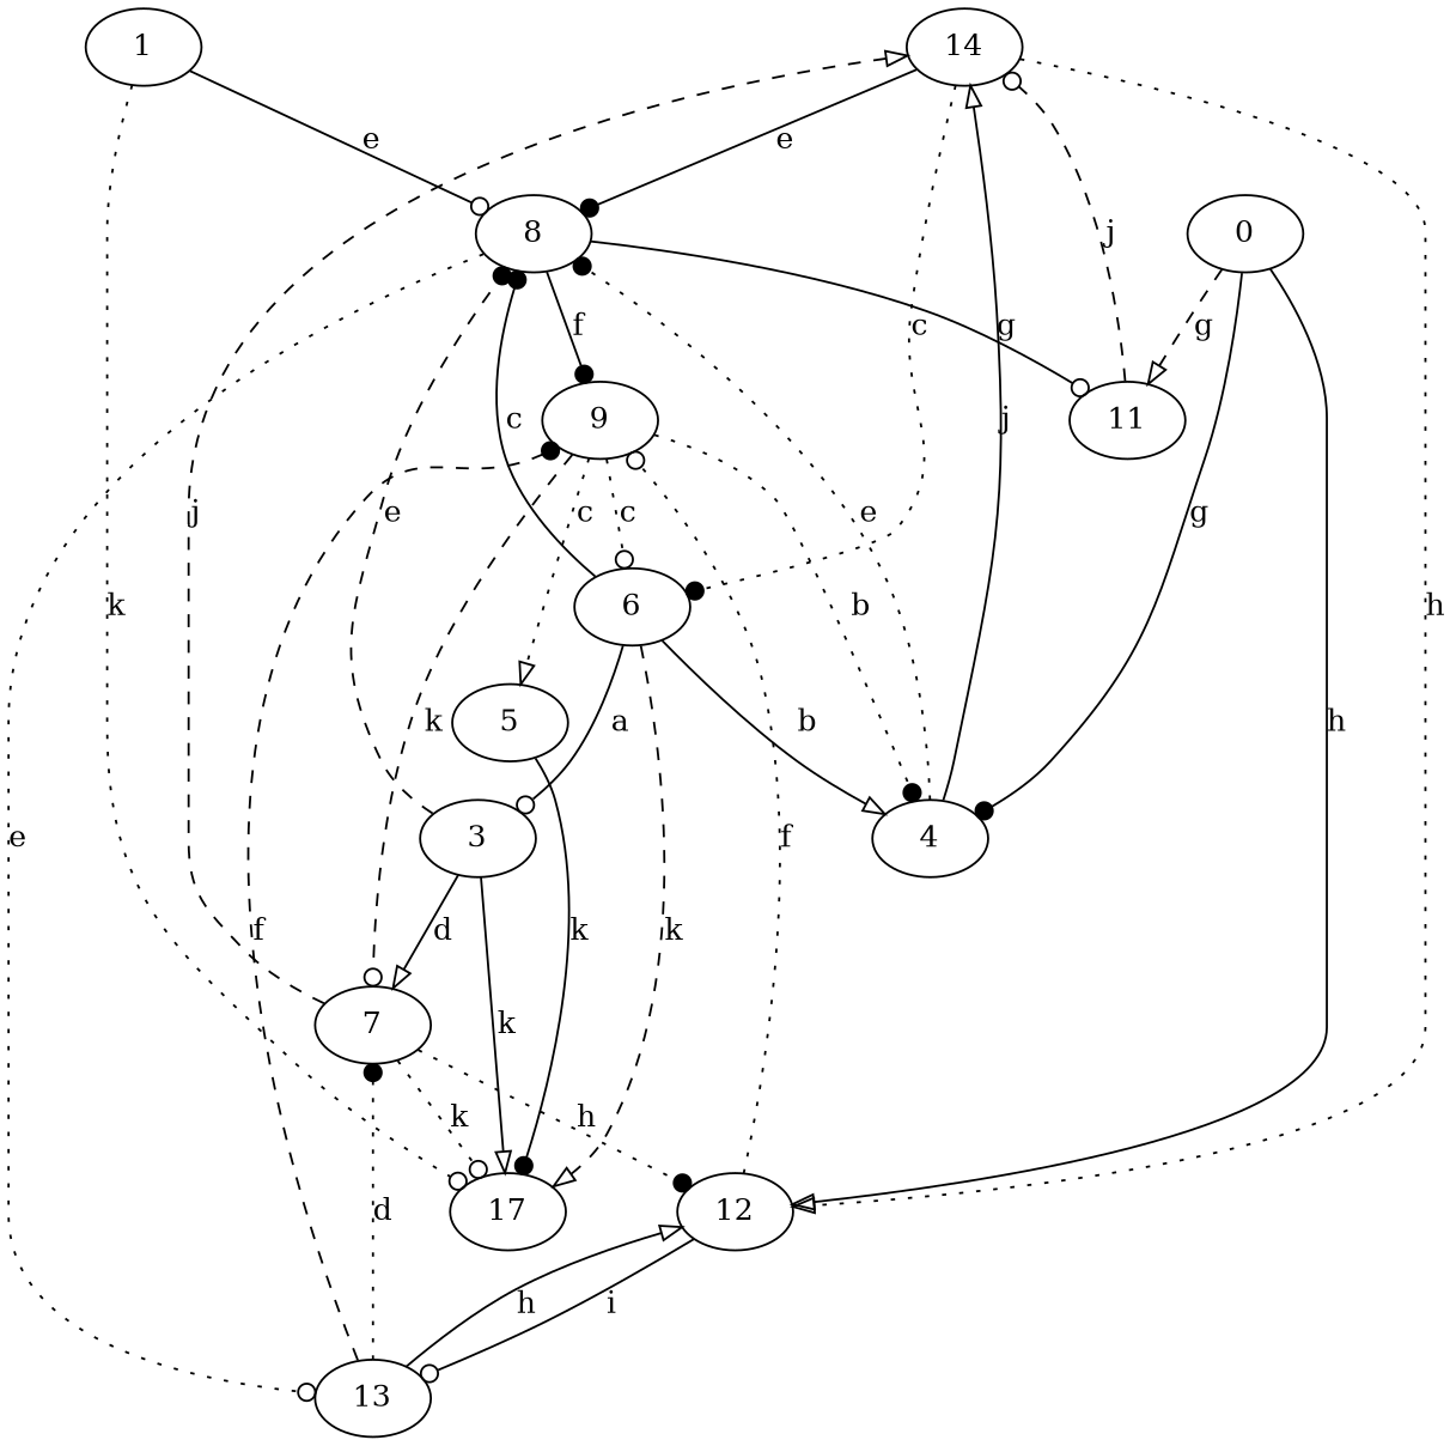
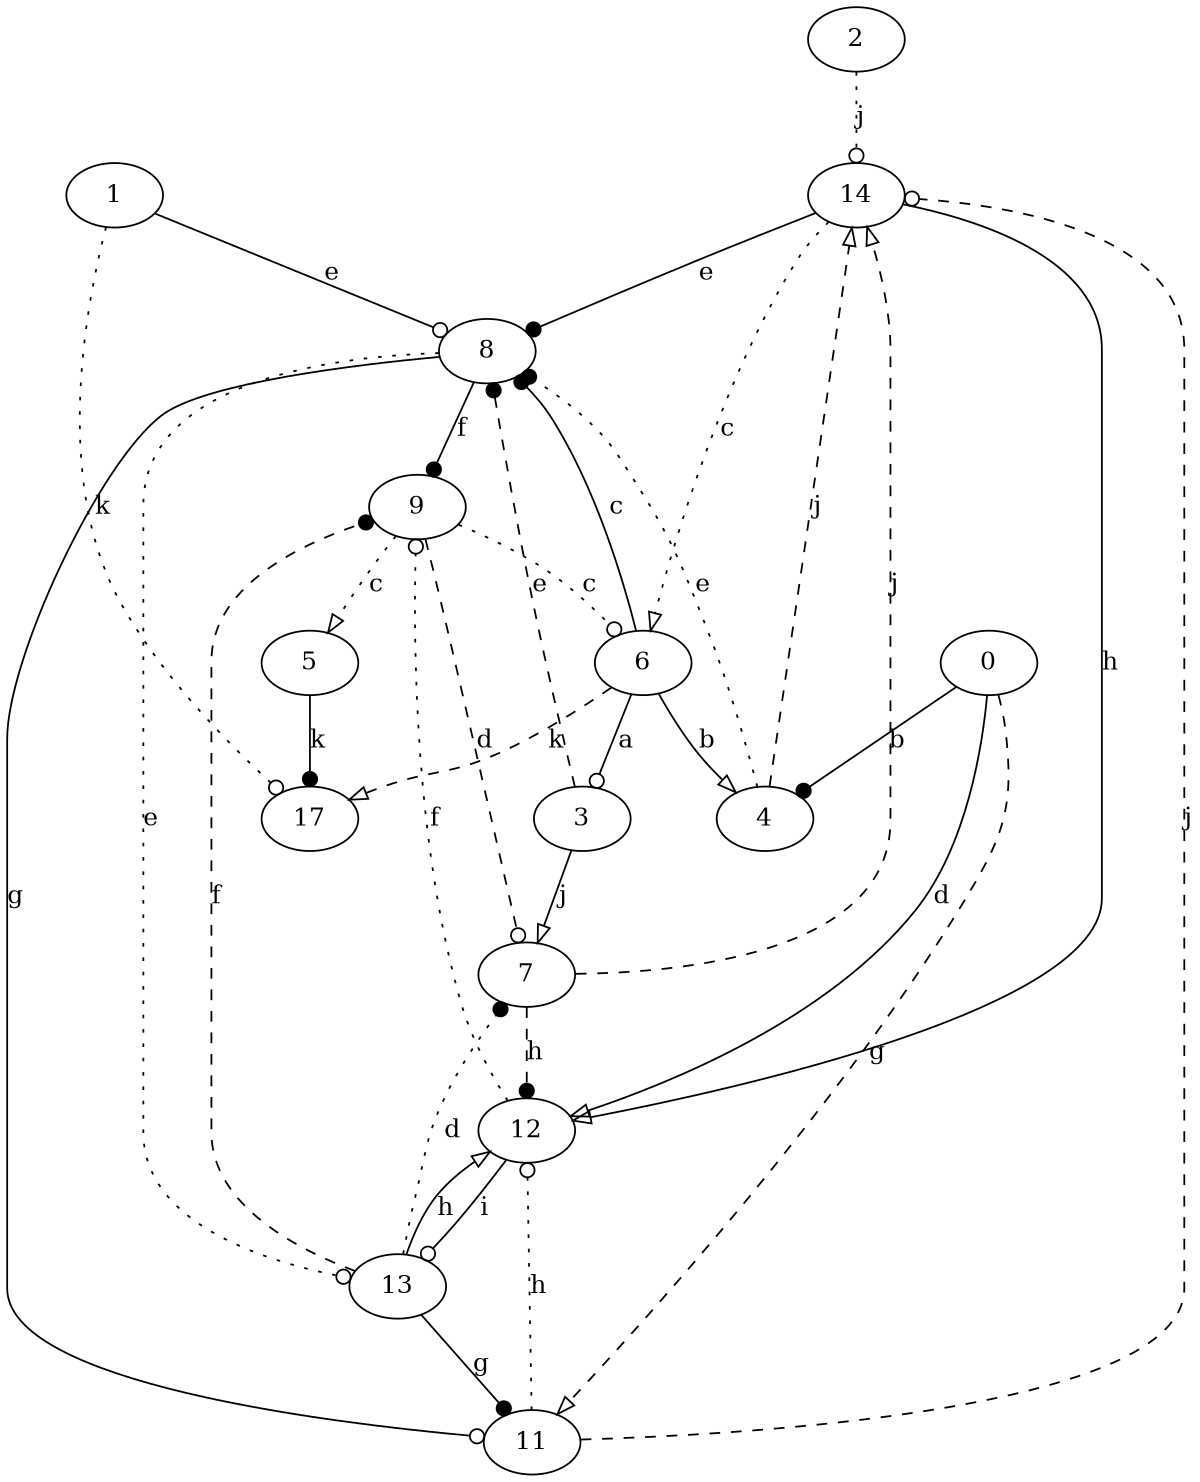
  strict digraph {
    edge [arrowhead=odot style=solid]
+   2
    14
    8
    6
    12
    3
    7
    17
    9
    11
    13
    4
    5
    0
    1
+   2 -> 14 [label=j style=dotted]
    14 -> 8 [arrowhead=dot label=e]
-   14 -> 6 [arrowhead=dot label=c style=dotted]
-   14 -> 12 [arrowhead=onormal label=h style=dotted]
+   14 -> 6 [arrowhead=onormal label=c style=dotted]
+   14 -> 12 [arrowhead=onormal label=h]
    8 -> 9 [arrowhead=dot label=f]
    8 -> 11 [label=g]
    8 -> 13 [label=e style=dotted]
    6 -> 8 [arrowhead=dot label=c]
    6 -> 3 [label=a]
    6 -> 17 [arrowhead=onormal label=k style=dashed]
    6 -> 4 [arrowhead=onormal label=b]
    12 -> 9 [label=f style=dotted]
    12 -> 13 [label=i]
    3 -> 8 [arrowhead=dot label=e style=dashed]
-   3 -> 7 [arrowhead=onormal label=d]
-   3 -> 17 [arrowhead=onormal label=k]
+   3 -> 7 [arrowhead=onormal label=j]
    7 -> 14 [arrowhead=onormal label=j style=dashed]
-   7 -> 12 [arrowhead=dot label=h style=dotted]
-   7 -> 17 [label=k style=dotted]
+   7 -> 12 [arrowhead=dot label=h style=dashed]
    9 -> 6 [label=c style=dotted]
-   9 -> 7 [label=k style=dashed]
-   9 -> 4 [arrowhead=dot label=b style=dotted]
+   9 -> 7 [label=d style=dashed]
    9 -> 5 [arrowhead=onormal label=c style=dotted]
    11 -> 14 [label=j style=dashed]
+   11 -> 12 [label=h style=dotted]
    13 -> 12 [arrowhead=onormal label=h]
    13 -> 7 [arrowhead=dot label=d style=dotted]
    13 -> 9 [arrowhead=dot label=f style=dashed]
-   4 -> 14 [arrowhead=onormal label=j]
+   13 -> 11 [arrowhead=dot label=g]
+   4 -> 14 [arrowhead=onormal label=j style=dashed]
    4 -> 8 [arrowhead=dot label=e style=dotted]
    5 -> 17 [arrowhead=dot label=k]
-   0 -> 12 [arrowhead=onormal label=h]
+   0 -> 12 [arrowhead=onormal label=d]
    0 -> 11 [arrowhead=onormal label=g style=dashed]
-   0 -> 4 [arrowhead=dot label=g]
+   0 -> 4 [arrowhead=dot label=b]
    1 -> 8 [label=e]
    1 -> 17 [label=k style=dotted]
  }
